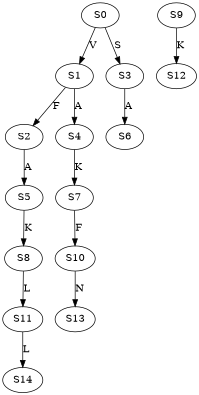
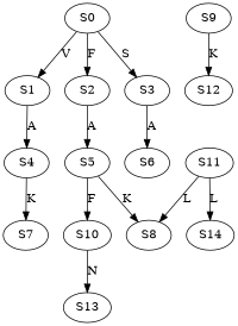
  strict digraph {
    S0
    S1
    S2
    S3
    S4
    S5
    S6
    S7
    S8
    S10
    S11
    S9
    S12
    S13
    S14
    S0 -> S1 [label=V]
-   S1 -> S2 [label=F]
+   S0 -> S2 [label=F]
    S0 -> S3 [label=S]
    S1 -> S4 [label=A]
    S2 -> S5 [label=A]
    S3 -> S6 [label=A]
    S4 -> S7 [label=K]
    S5 -> S8 [label=K]
-   S7 -> S10 [label=F]
-   S8 -> S11 [label=L]
+   S5 -> S10 [label=F]
+   S11 -> S8 [label=L]
    S10 -> S13 [label=N]
    S11 -> S14 [label=L]
    S9 -> S12 [label=K]
  }
